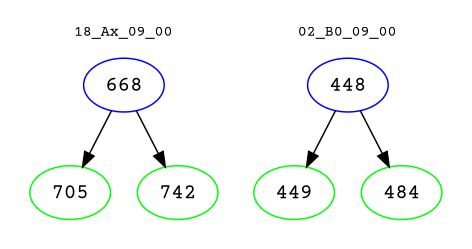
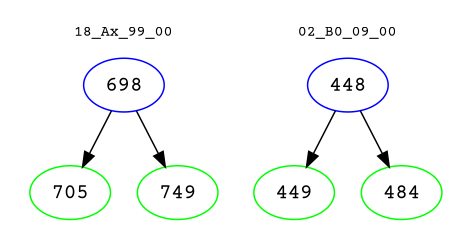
  digraph {
    fontname="Courier Prime"
    node [color=green fontname="Courier Prime"]
    edge [color=black fontname="Courier Prime"]
-   n1 [color=blue label=668]
+   n1 [color=blue label=698]
    n2 [label=705]
-   n3 [label=742]
+   n3 [label=749]
    n4 [color=blue label=448]
    n5 [label=449]
    n6 [label=484]
    subgraph cluster_1 {
      color=white
      fontsize=10
-     label="18_Ax_09_00"
+     label="18_Ax_99_00"
      n1
      n2
      n3
    }
    subgraph cluster_2 {
      color=white
      fontsize=10
      label="02_B0_09_00"
      n4
      n5
      n6
    }
    n1 -> n2
    n1 -> n3
    n4 -> n5
    n4 -> n6
  }
